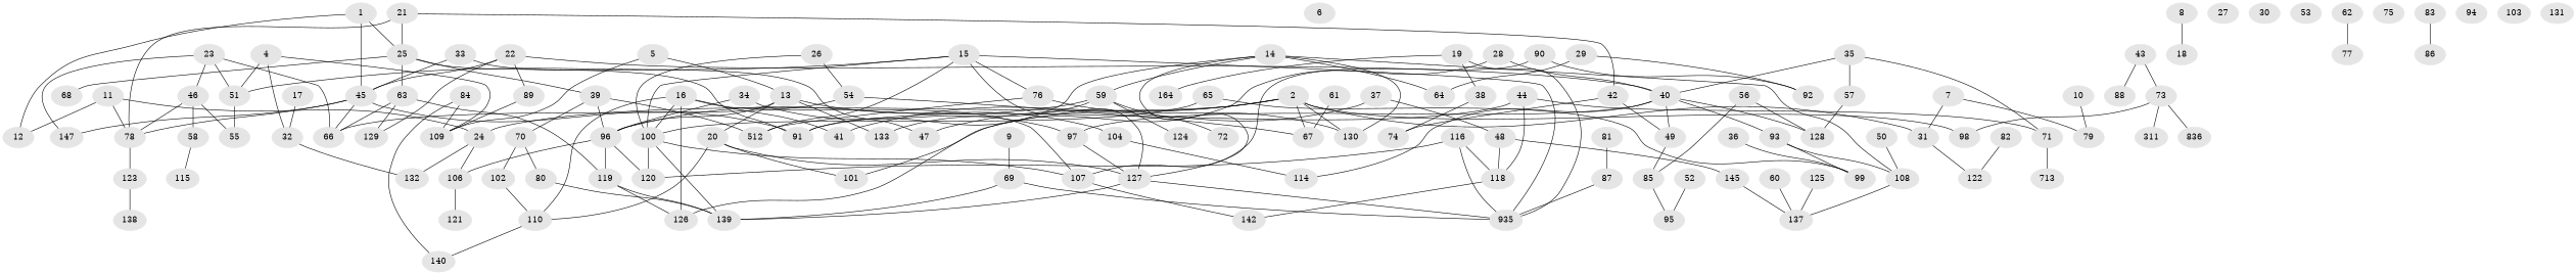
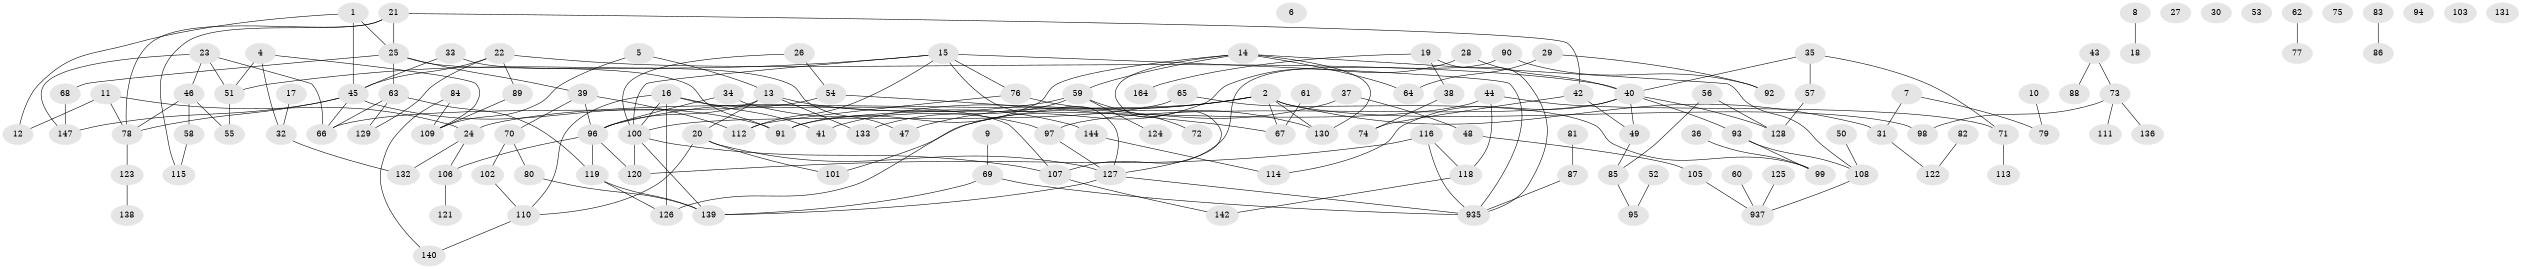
  graph {
    node [color=gray90 style=filled]
    1
    12
    25
    45
    91
    39
    63
    68
    78
    66
    n11 [label=147]
    2
    31
    41
    47
    67
    98
    130
    24
    122
    13
    20
    96
-   104
+   104 [label=144]
    133
    4
    32
    51
    109
    132
    55
    5
    6
    7
    79
    8
    18
    9
    69
    n40 [label=935]
    139
    10
    11
    106
    123
    127
    110
    101
    119
    120
    114
    14
    59
    64
    108
    72
    124
-   137
+   137 [label=937]
    15
    76
    100
-   112 [label=512]
+   112
    107
    16
    126
    142
    140
    17
    19
    38
    n71 [label=164]
    74
    21
    42
    115
    49
    22
    40
    89
    129
    97
    93
    128
    23
    46
    58
    121
    70
    26
    54
    27
    28
    29
    92
    30
    33
    34
    35
    57
    71
-   113 [label=713]
+   113
    36
    99
    37
    48
    118
-   105 [label=145]
+   105
    80
    102
    85
    43
    73
    88
-   111 [label=311]
-   136 [label=836]
+   111
+   136
    44
    95
    50
    52
    53
    56
    60
    61
    62
    77
    65
    75
    138
    81
    87
    82
    83
    86
    84
    90
    94
    103
    116
    125
    131
    1 -- 12
    1 -- 25
    1 -- 45
    25 -- 91
    25 -- 39
    25 -- 63
    25 -- 68
    45 -- 91
    45 -- 78
    45 -- 66
    45 -- n11
    39 -- 96
    39 -- 112
    39 -- 70
    63 -- 66
    63 -- 119
    63 -- 129
+   68 -- n11
    78 -- 123
    2 -- 31
    2 -- 41
    2 -- 47
    2 -- 67
    2 -- 98
    2 -- 130
    2 -- 24
    31 -- 122
    24 -- 132
    24 -- 106
    13 -- 20
    13 -- 96
    13 -- 104
    13 -- 133
    20 -- 127
    20 -- 110
    20 -- 101
    96 -- 106
    96 -- 119
    96 -- 120
    104 -- 114
    4 -- 32
    4 -- 51
    4 -- 109
    32 -- 132
    51 -- 55
    5 -- 13
    5 -- 109
    7 -- 31
    7 -- 79
    8 -- 18
    9 -- 69
    69 -- n40
    69 -- 139
    10 -- 79
    11 -- 12
    11 -- 78
    11 -- 24
    106 -- 121
    123 -- 138
    127 -- n40
    127 -- 139
    110 -- 140
    119 -- 139
    119 -- 126
    14 -- 91
    14 -- 130
    14 -- 127
    14 -- 59
    14 -- 64
    14 -- 108
    59 -- 96
    59 -- 133
    59 -- 72
    59 -- 124
    108 -- 137
    15 -- 51
    15 -- n40
    15 -- 127
    15 -- 76
    15 -- 100
    15 -- 112
    76 -- 130
    76 -- 112
    100 -- 139
    100 -- 120
    100 -- 107
    107 -- 142
    16 -- 41
    16 -- 110
    16 -- 100
    16 -- 107
    16 -- 126
    17 -- 32
    19 -- n40
    19 -- 38
    19 -- n71
    38 -- 74
    21 -- 25
    21 -- 78
    21 -- 42
+   21 -- 115
    42 -- 74
    42 -- 49
    49 -- 85
    22 -- 45
    22 -- 40
    22 -- 89
    22 -- 129
    40 -- 114
    40 -- 49
    40 -- 97
    40 -- 93
    40 -- 128
    89 -- 109
    97 -- 127
    93 -- 108
    93 -- 99
    23 -- 66
    23 -- n11
    23 -- 51
    23 -- 46
    46 -- 78
    46 -- 55
    46 -- 58
    58 -- 115
    70 -- 80
    70 -- 102
    26 -- 100
    26 -- 54
    54 -- 66
    54 -- 67
    28 -- 126
    28 -- 40
    29 -- 64
    29 -- 92
    33 -- 45
    33 -- 47
    34 -- 96
    34 -- 97
    35 -- 40
    35 -- 57
    35 -- 71
    57 -- 128
    71 -- 113
    36 -- 99
    37 -- 101
    37 -- 48
-   48 -- 118
    48 -- 105
    118 -- 142
    105 -- 137
    80 -- 139
    102 -- 110
    85 -- 95
    43 -- 73
    43 -- 88
    73 -- 98
    73 -- 111
    73 -- 136
    44 -- 91
    44 -- 71
    44 -- 118
    50 -- 108
    52 -- 95
    56 -- 128
    56 -- 85
    60 -- 137
    61 -- 67
    62 -- 77
    65 -- 100
    65 -- 99
    81 -- 87
    87 -- n40
    82 -- 122
    83 -- 86
    84 -- 109
    84 -- 140
    90 -- 107
    90 -- 92
    116 -- n40
    116 -- 120
    116 -- 118
    125 -- 137
  }
